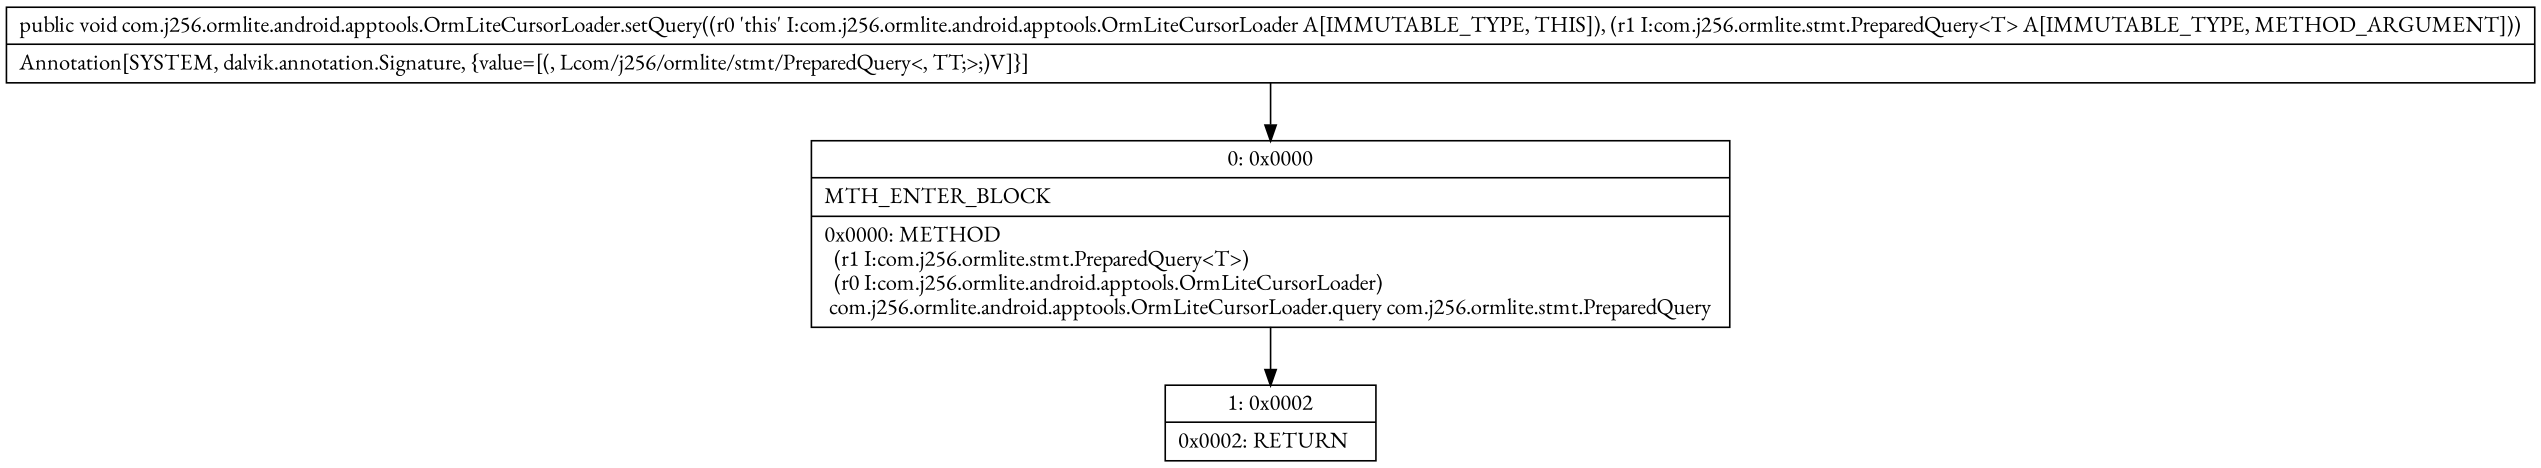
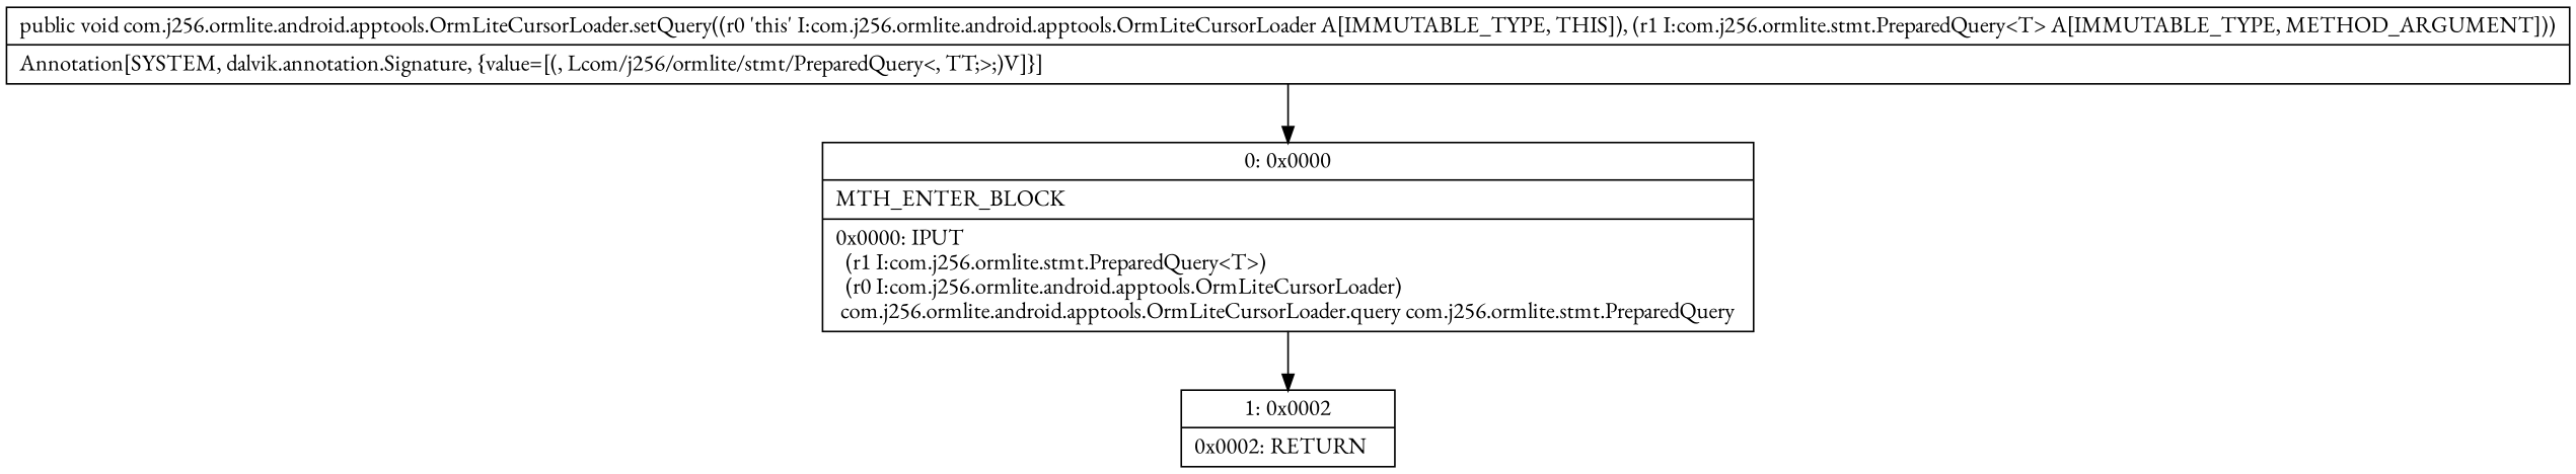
  digraph {
    fontname="EB Garamond"
    node [shape=record fontname="EB Garamond"]
    edge [fontname="EB Garamond"]
-   n1 [label="{0\:\ 0x0000|MTH_ENTER_BLOCK\l|0x0000: METHOD  \l  (r1 I:com.j256.ormlite.stmt.PreparedQuery\<T\>)\l  (r0 I:com.j256.ormlite.android.apptools.OrmLiteCursorLoader)\l com.j256.ormlite.android.apptools.OrmLiteCursorLoader.query com.j256.ormlite.stmt.PreparedQuery \l}"]
+   n1 [label="{0\:\ 0x0000|MTH_ENTER_BLOCK\l|0x0000: IPUT  \l  (r1 I:com.j256.ormlite.stmt.PreparedQuery\<T\>)\l  (r0 I:com.j256.ormlite.android.apptools.OrmLiteCursorLoader)\l com.j256.ormlite.android.apptools.OrmLiteCursorLoader.query com.j256.ormlite.stmt.PreparedQuery \l}"]
    n2 [label="{1\:\ 0x0002|0x0002: RETURN   \l}"]
    n3 [label="{public void com.j256.ormlite.android.apptools.OrmLiteCursorLoader.setQuery((r0 'this' I:com.j256.ormlite.android.apptools.OrmLiteCursorLoader A[IMMUTABLE_TYPE, THIS]), (r1 I:com.j256.ormlite.stmt.PreparedQuery\<T\> A[IMMUTABLE_TYPE, METHOD_ARGUMENT]))  | Annotation[SYSTEM, dalvik.annotation.Signature, \{value=[(, Lcom\/j256\/ormlite\/stmt\/PreparedQuery\<, TT;\>;)V]\}]\l}"]
    n1 -> n2
    n3 -> n1
  }
